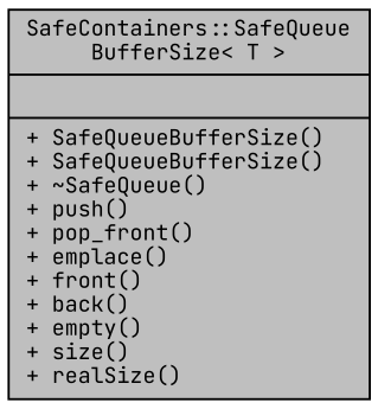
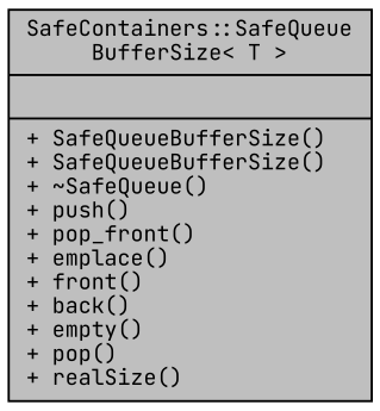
  digraph {
    fontname="JetBrains Mono"
-   n1 [color=black fillcolor=grey75 fontcolor=black fontname="JetBrains Mono" fontsize=10 height=0.2 label="{SafeContainers::SafeQueue\lBufferSize\< T \>\n||+ SafeQueueBufferSize()\l+ SafeQueueBufferSize()\l+ ~SafeQueue()\l+ push()\l+ pop_front()\l+ emplace()\l+ front()\l+ back()\l+ empty()\l+ size()\l+ realSize()\l}" shape=record style=filled width=0.4]
+   n1 [color=black fillcolor=grey75 fontcolor=black fontname="JetBrains Mono" fontsize=10 height=0.2 label="{SafeContainers::SafeQueue\lBufferSize\< T \>\n||+ SafeQueueBufferSize()\l+ SafeQueueBufferSize()\l+ ~SafeQueue()\l+ push()\l+ pop_front()\l+ emplace()\l+ front()\l+ back()\l+ empty()\l+ pop()\l+ realSize()\l}" shape=record style=filled width=0.4]
  }
